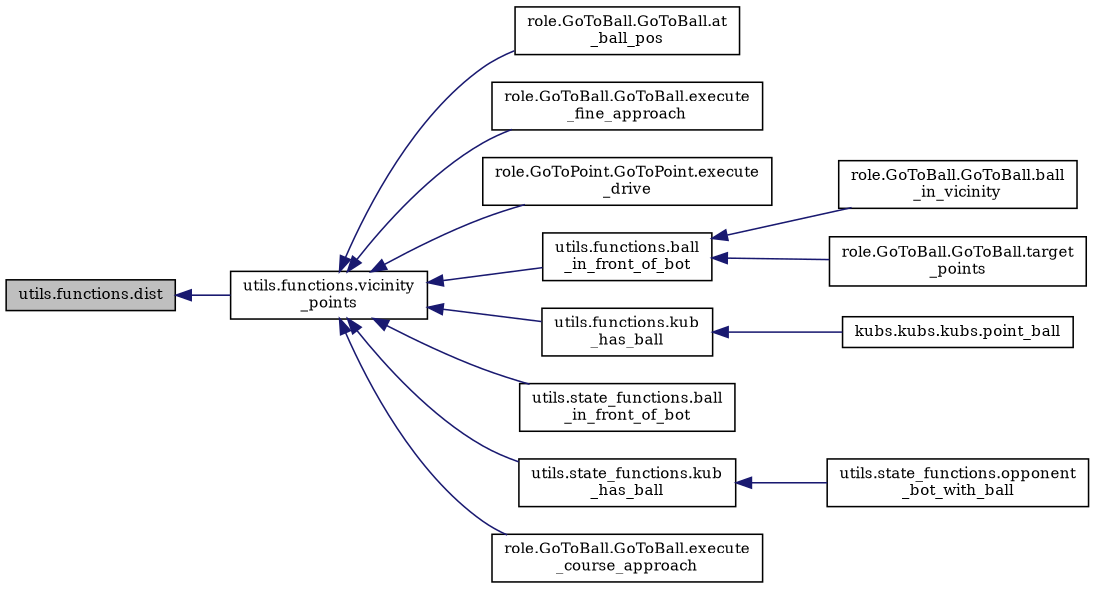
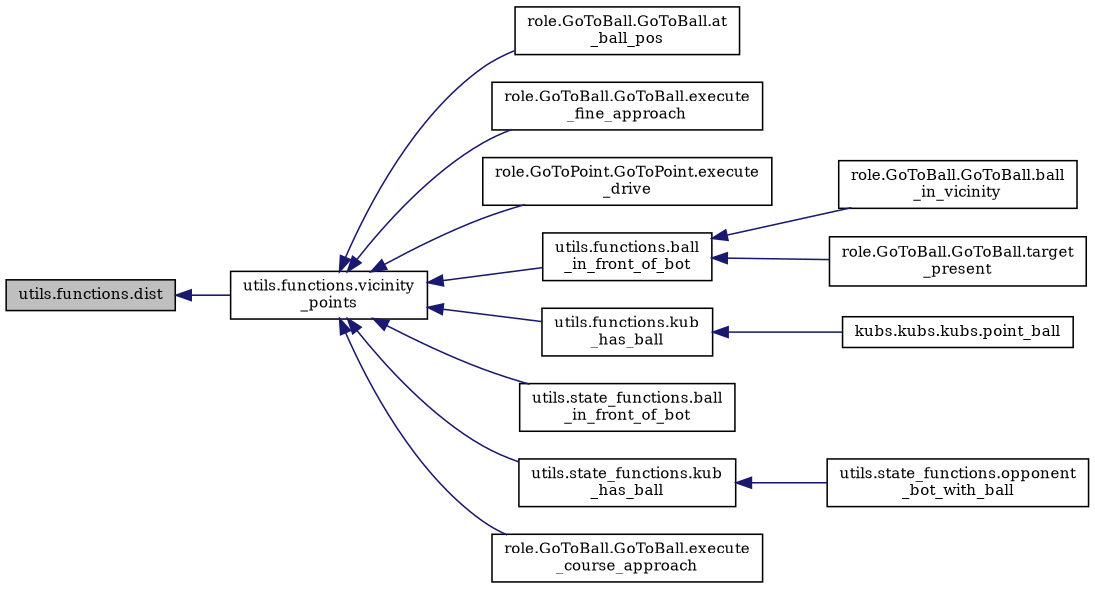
  digraph {
    fontname="DejaVu Serif"
    rankdir=LR
    node [color=black fillcolor=white fontname="DejaVu Serif" fontsize=10 shape=record style=filled]
    edge [color=midnightblue dir=back fontname="DejaVu Serif" fontsize=10 labelfontname=Helvetica labelfontsize=10 style=solid]
    n1 [fillcolor=grey75 fontcolor=black height=0.2 label="utils.functions.dist" width=0.4]
    n2 [height=0.2 label="utils.functions.vicinity\l_points" width=0.4]
    n3 [height=0.2 label="role.GoToBall.GoToBall.at\l_ball_pos" width=0.4]
    n4 [height=0.2 label="role.GoToBall.GoToBall.execute\l_fine_approach" width=0.4]
    n5 [height=0.2 label="role.GoToPoint.GoToPoint.execute\l_drive" width=0.4]
    n6 [height=0.2 label="utils.functions.ball\l_in_front_of_bot" width=0.4]
    n7 [height=0.2 label="utils.functions.kub\l_has_ball" width=0.4]
    n8 [height=0.2 label="utils.state_functions.ball\l_in_front_of_bot" width=0.4]
    n9 [height=0.2 label="utils.state_functions.kub\l_has_ball" width=0.4]
    n10 [height=0.2 label="role.GoToBall.GoToBall.execute\l_course_approach" width=0.4]
    n11 [height=0.2 label="role.GoToBall.GoToBall.ball\l_in_vicinity" width=0.4]
-   n12 [height=0.2 label="role.GoToBall.GoToBall.target\l_points" width=0.4]
+   n12 [height=0.2 label="role.GoToBall.GoToBall.target\l_present" width=0.4]
    n13 [height=0.2 label="kubs.kubs.kubs.point_ball" width=0.4]
    n14 [height=0.2 label="utils.state_functions.opponent\l_bot_with_ball" width=0.4]
    n1 -> n2
    n2 -> n3
    n2 -> n4
    n2 -> n5
    n2 -> n6
    n2 -> n7
    n2 -> n8
    n2 -> n9
    n2 -> n10
    n6 -> n11
    n6 -> n12
    n7 -> n13
    n9 -> n14
  }
